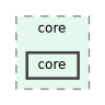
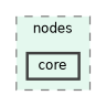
  digraph {
    compound=true
    n1 [color=grey25 fillcolor="#e4f8ee" fontname=Helvetica fontsize=10 height=0.2 label=core shape=box style="filled,bold" width=0.4]
    subgraph cluster_1 {
      bgcolor="#e4f8ee"
      fontname=Helvetica
      fontsize=10
-     label=core
+     label=nodes
      pencolor=grey50
      style="filled,dashed"
      n1
    }
  }
